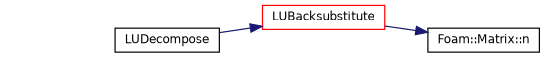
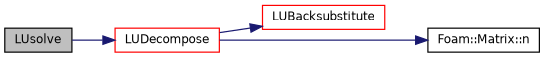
  digraph {
    rankdir=LR
    node [color=black fontname=Helvetica fontsize=10 shape=record]
    edge [color=midnightblue fontname=Helvetica fontsize=10 labelfontname=Helvetica labelfontsize=10 style=solid]
-   n2 [height=0.2 label=LUDecompose width=0.4]
+   n1 [fillcolor=grey75 fontcolor=black height=0.2 label=LUsolve style=filled width=0.4]
+   n2 [color=red height=0.2 label=LUDecompose width=0.4]
    n3 [color=red height=0.2 label=LUBacksubstitute width=0.4]
    n4 [height=0.2 label="Foam::Matrix::n" width=0.4]
+   n1 -> n2
    n2 -> n3
-   n3 -> n4
+   n2 -> n4
  }
